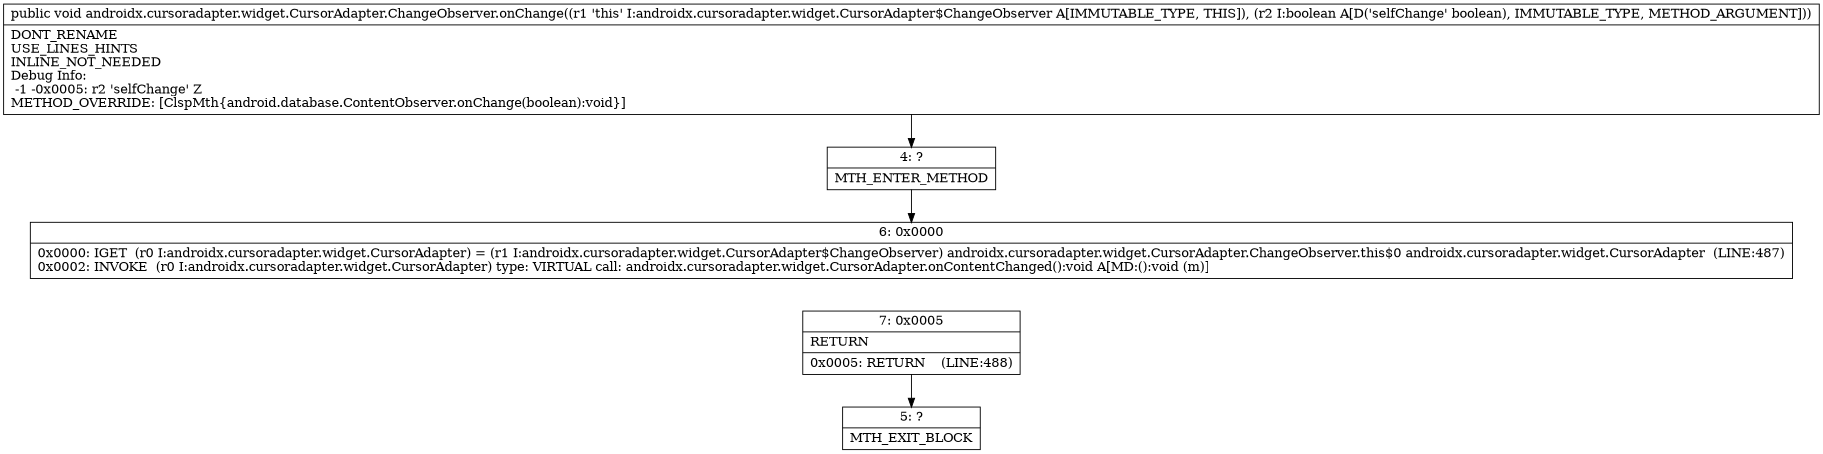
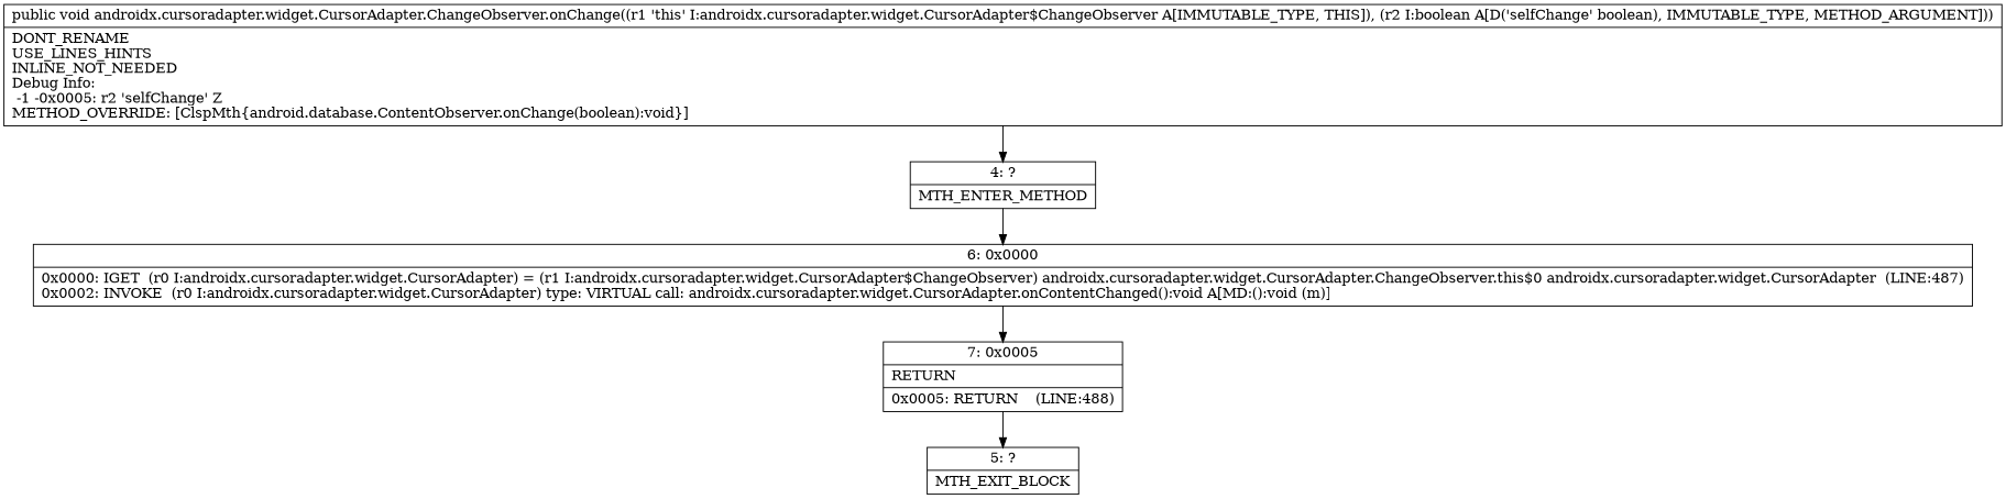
  digraph {
    fontname="DejaVu Serif"
    node [fontname="DejaVu Serif" shape=record]
    edge [fontname="DejaVu Serif"]
    n1 [label="{4\:\ ?|MTH_ENTER_METHOD\l}"]
    n2 [label="{6\:\ 0x0000|0x0000: IGET  (r0 I:androidx.cursoradapter.widget.CursorAdapter) = (r1 I:androidx.cursoradapter.widget.CursorAdapter$ChangeObserver) androidx.cursoradapter.widget.CursorAdapter.ChangeObserver.this$0 androidx.cursoradapter.widget.CursorAdapter  (LINE:487)\l0x0002: INVOKE  (r0 I:androidx.cursoradapter.widget.CursorAdapter) type: VIRTUAL call: androidx.cursoradapter.widget.CursorAdapter.onContentChanged():void A[MD:():void (m)]\l}"]
    n3 [label="{7\:\ 0x0005|RETURN\l|0x0005: RETURN    (LINE:488)\l}"]
    n4 [label="{5\:\ ?|MTH_EXIT_BLOCK\l}"]
    n5 [label="{public void androidx.cursoradapter.widget.CursorAdapter.ChangeObserver.onChange((r1 'this' I:androidx.cursoradapter.widget.CursorAdapter$ChangeObserver A[IMMUTABLE_TYPE, THIS]), (r2 I:boolean A[D('selfChange' boolean), IMMUTABLE_TYPE, METHOD_ARGUMENT]))  | DONT_RENAME\lUSE_LINES_HINTS\lINLINE_NOT_NEEDED\lDebug Info:\l  \-1 \-0x0005: r2 'selfChange' Z\lMETHOD_OVERRIDE: [ClspMth\{android.database.ContentObserver.onChange(boolean):void\}]\l}"]
    n1 -> n2
+   n2 -> n3
    n3 -> n4
    n5 -> n1
  }
